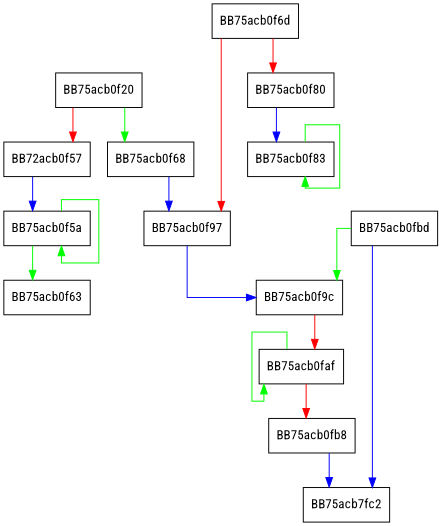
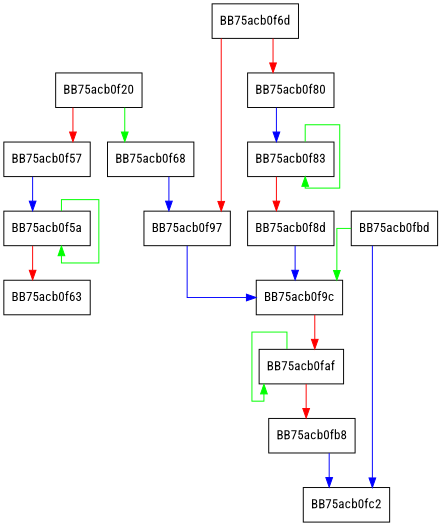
  digraph {
    fontname="Roboto Condensed"
    splines=ortho
    node [fontname="Roboto Condensed" shape=box]
    edge [color=red fontname="Roboto Condensed"]
    BB75acb0f20
    BB75acb0f68
-   BB75acb0f57 [label=BB72acb0f57]
+   BB75acb0f57
    BB75acb0f97
    BB75acb0f5a
    BB75acb0f6d
    BB75acb0f80
    BB75acb0f63
    BB75acb0f9c
    BB75acb0f83
    BB75acb0faf
+   BB75acb0f8d
    BB75acb0fbd
-   BB75acb0fc2 [label=BB75acb7fc2]
+   BB75acb0fc2
    BB75acb0fb8
    BB75acb0f20 -> BB75acb0f68 [color=green]
    BB75acb0f20 -> BB75acb0f57
    BB75acb0f68 -> BB75acb0f97 [color=blue]
    BB75acb0f57 -> BB75acb0f5a [color=blue]
    BB75acb0f97 -> BB75acb0f9c [color=blue]
    BB75acb0f5a -> BB75acb0f5a [color=green]
-   BB75acb0f5a -> BB75acb0f63 [color=green]
+   BB75acb0f5a -> BB75acb0f63
    BB75acb0f6d -> BB75acb0f97
    BB75acb0f6d -> BB75acb0f80
    BB75acb0f80 -> BB75acb0f83 [color=blue]
    BB75acb0f9c -> BB75acb0faf
    BB75acb0f83 -> BB75acb0f83 [color=green]
+   BB75acb0f83 -> BB75acb0f8d
    BB75acb0faf -> BB75acb0faf [color=green]
    BB75acb0faf -> BB75acb0fb8
+   BB75acb0f8d -> BB75acb0f9c [color=blue]
    BB75acb0fbd -> BB75acb0f9c [color=green]
    BB75acb0fbd -> BB75acb0fc2 [color=blue]
    BB75acb0fb8 -> BB75acb0fc2 [color=blue]
  }
